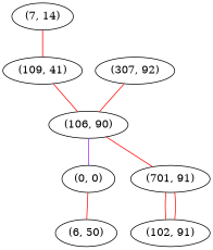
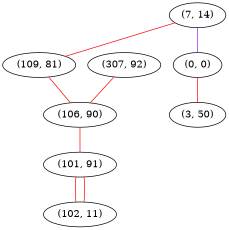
  graph {
    edge [color=red weight=1]
    "(7, 14)"
-   "(109, 81)" [label="(109, 41)"]
+   "(109, 81)"
    "(0, 0)"
    "(106, 90)"
-   "(6, 50)"
-   "(101, 91)" [label="(701, 91)"]
-   "(102, 91)"
+   "(6, 50)" [label="(3, 50)"]
+   "(101, 91)"
+   "(102, 91)" [label="(102, 11)"]
    n8 [label="(307, 92)"]
    "(7, 14)" -- "(109, 81)"
-   "(106, 90)" -- "(0, 0)" [color=purple weight=4]
+   "(7, 14)" -- "(0, 0)" [color=purple weight=4]
    "(109, 81)" -- "(106, 90)"
    "(0, 0)" -- "(6, 50)"
    "(106, 90)" -- "(101, 91)"
    "(101, 91)" -- "(102, 91)"
    "(101, 91)" -- "(102, 91)"
    n8 -- "(106, 90)"
  }
